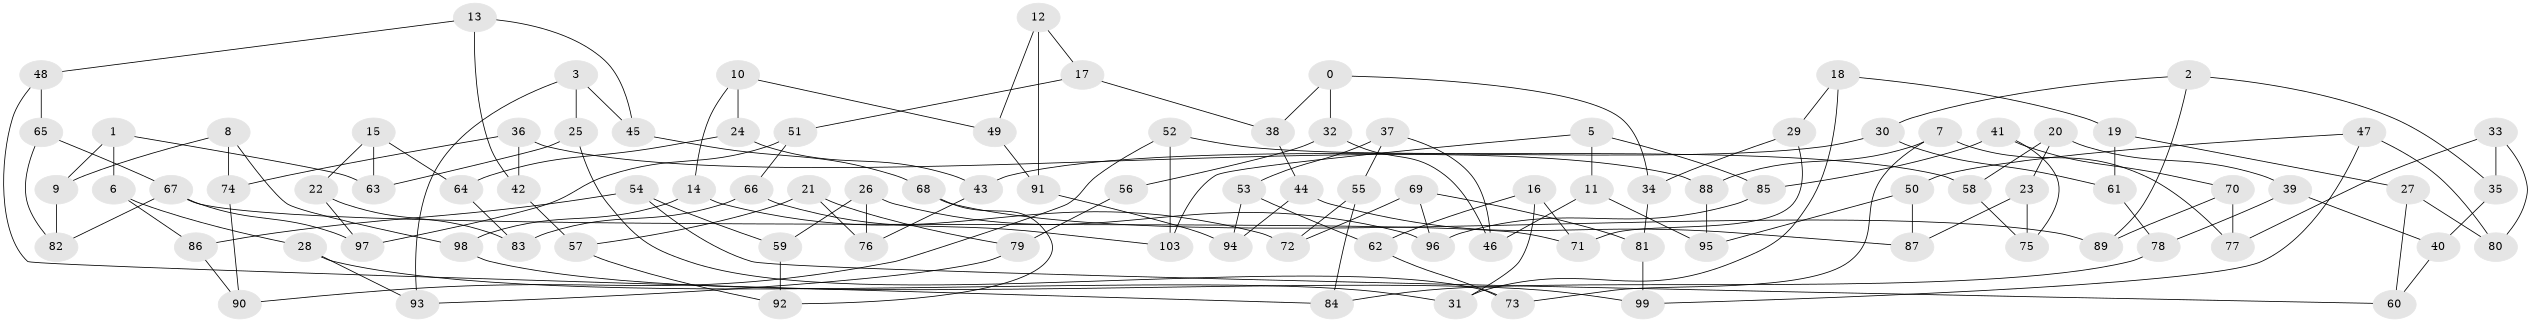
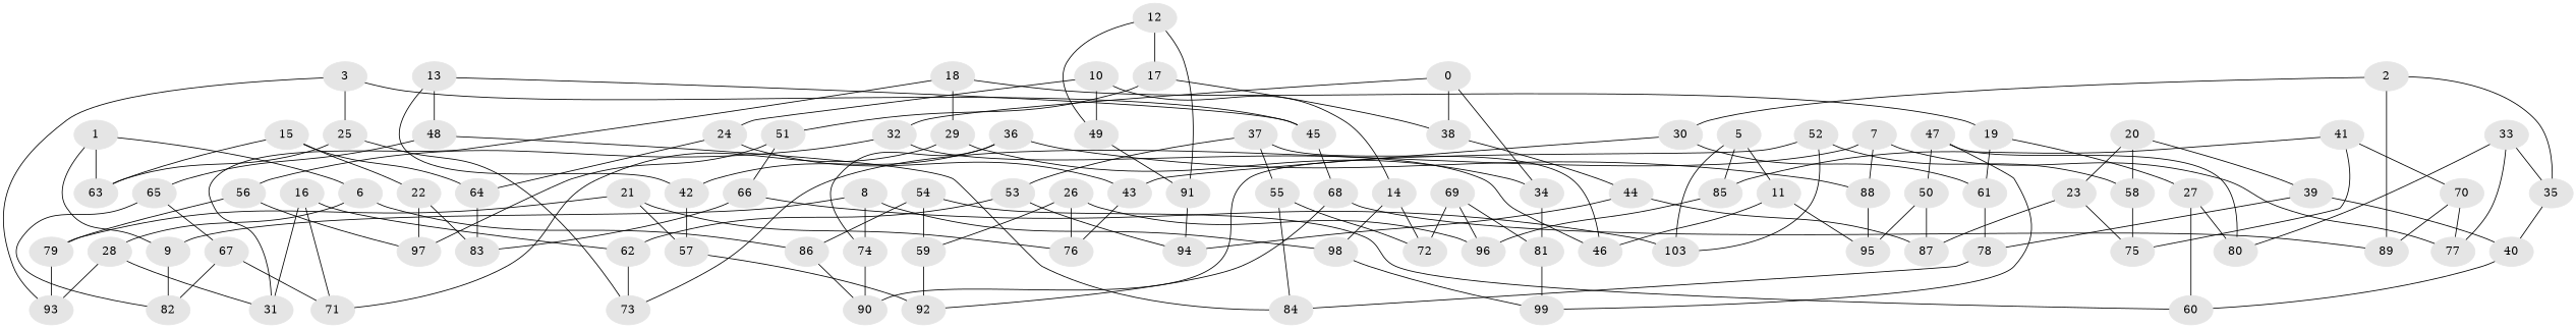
  graph {
    node [color=gray90 style=filled]
    1
    6
    9
    63
    28
    86
    82
    2
    30
    35
    89
    61
    43
    40
    3
    25
    45
    93
    73
    68
    n21 [label=0]
    32
    34
    38
    46
    56
    81
    44
    5
    11
    85
    n32 [label=103]
    95
    96
    31
    90
    7
    77
    88
    8
    74
    98
    99
    10
    14
    24
    49
    72
    64
    91
    12
    17
    51
    94
    13
    42
    48
    57
    65
    84
    15
    22
    83
    97
    16
    62
    71
    66
    18
    19
    29
    27
    60
    80
    78
    20
    23
    39
    58
    75
    87
    21
    76
    79
    92
    26
    59
    33
    36
    37
    53
    55
    41
    70
    47
    50
    67
    52
    54
    69
    1 -- 6
    1 -- 9
    1 -- 63
    6 -- 28
    6 -- 86
    9 -- 82
    28 -- 93
    28 -- 31
    86 -- 90
    2 -- 30
    2 -- 35
    2 -- 89
    30 -- 61
    30 -- 43
    35 -- 40
    61 -- 78
    43 -- 76
    40 -- 60
    3 -- 25
    3 -- 45
    3 -- 93
    25 -- 63
    25 -- 73
    45 -- 68
    68 -- 89
    68 -- 92
    n21 -- 32
    n21 -- 34
    n21 -- 38
    32 -- 46
    32 -- 56
    34 -- 81
    38 -- 44
-   67 -- 97
+   56 -- 97
    56 -- 79
    81 -- 99
    44 -- 94
    44 -- 87
    5 -- 11
    5 -- 85
    5 -- n32
    11 -- 46
    11 -- 95
    85 -- 96
    7 -- 73
    7 -- 77
    7 -- 88
    88 -- 95
    8 -- 9
    8 -- 74
    8 -- 98
    74 -- 90
    98 -- 99
    10 -- 14
    10 -- 24
    10 -- 49
    14 -- 98
    14 -- 72
    24 -- 43
    24 -- 64
    49 -- 91
    64 -- 83
    91 -- 94
    12 -- 49
    12 -- 91
    12 -- 17
    17 -- 38
    17 -- 51
    51 -- 97
    51 -- 66
    13 -- 45
    13 -- 42
    13 -- 48
    42 -- 57
    48 -- 65
    48 -- 84
    57 -- 92
    65 -- 82
    65 -- 67
    15 -- 63
    15 -- 64
    15 -- 22
    22 -- 83
    22 -- 97
    16 -- 31
    16 -- 62
    16 -- 71
    62 -- 73
    66 -- n32
    66 -- 83
    18 -- 31
    18 -- 19
    18 -- 29
    19 -- 61
    19 -- 27
    29 -- 34
    29 -- 71
    27 -- 60
    27 -- 80
    78 -- 84
    20 -- 23
    20 -- 39
    20 -- 58
    23 -- 75
    23 -- 87
    39 -- 40
    39 -- 78
    58 -- 75
    21 -- 57
    21 -- 76
    21 -- 79
    79 -- 93
    26 -- 96
    26 -- 76
    26 -- 59
    59 -- 92
    33 -- 35
    33 -- 77
    33 -- 80
    36 -- 88
    36 -- 74
    36 -- 42
    37 -- 46
    37 -- 53
    37 -- 55
    53 -- 94
    53 -- 62
    55 -- 72
    55 -- 84
    41 -- 85
    41 -- 75
    41 -- 70
    70 -- 89
    70 -- 77
    47 -- 99
    47 -- 80
    47 -- 50
    50 -- 95
    50 -- 87
    67 -- 82
    67 -- 71
    52 -- n32
    52 -- 90
    52 -- 58
    54 -- 86
    54 -- 60
    54 -- 59
    69 -- 81
    69 -- 96
    69 -- 72
  }
